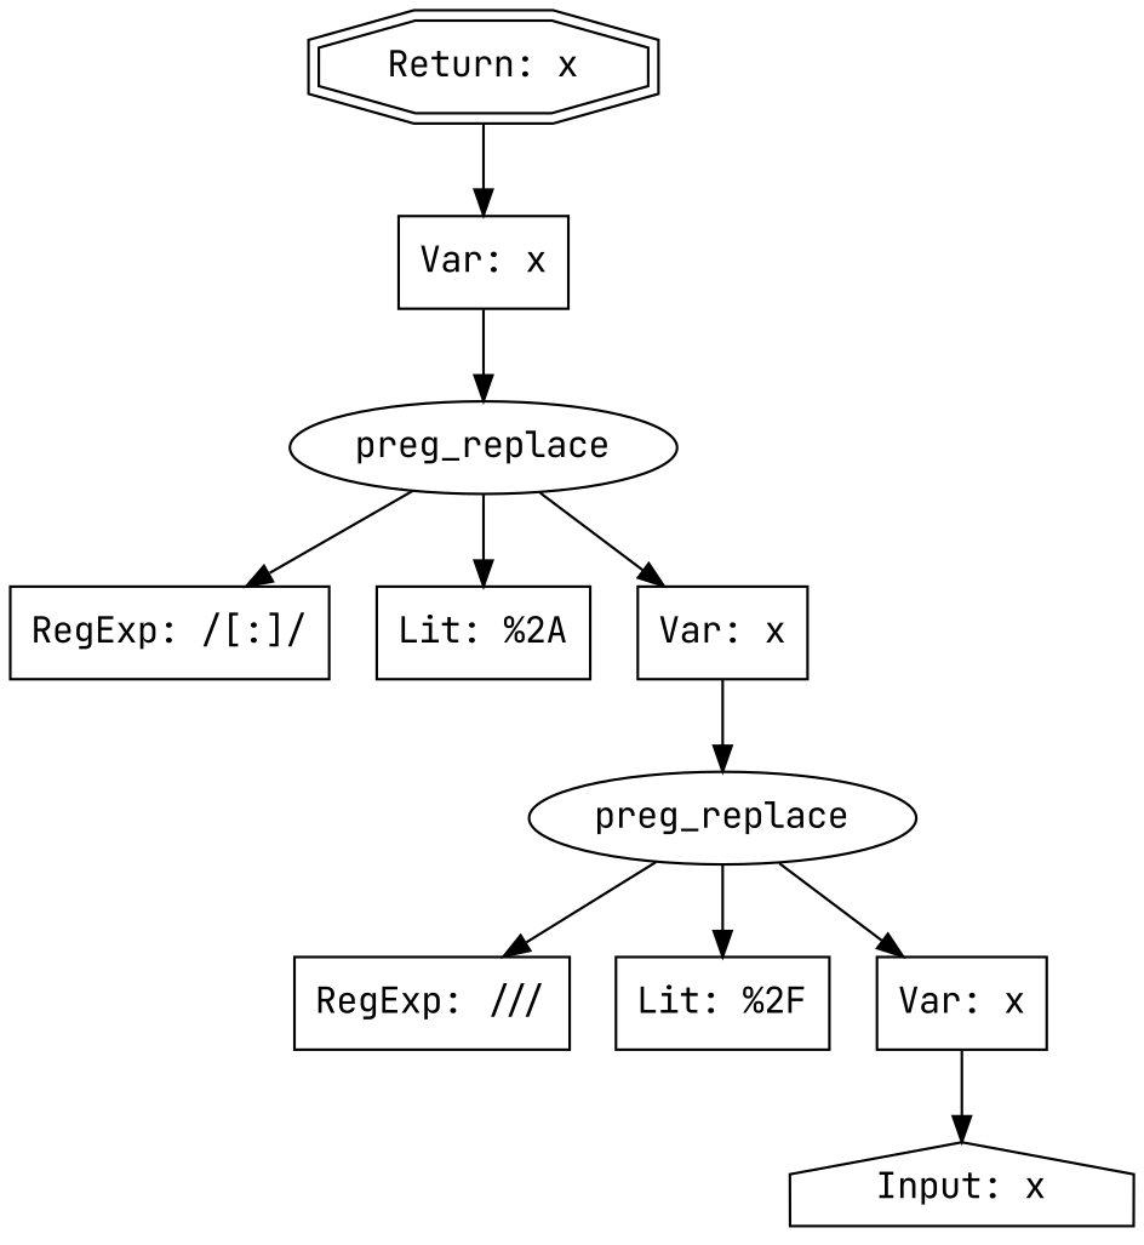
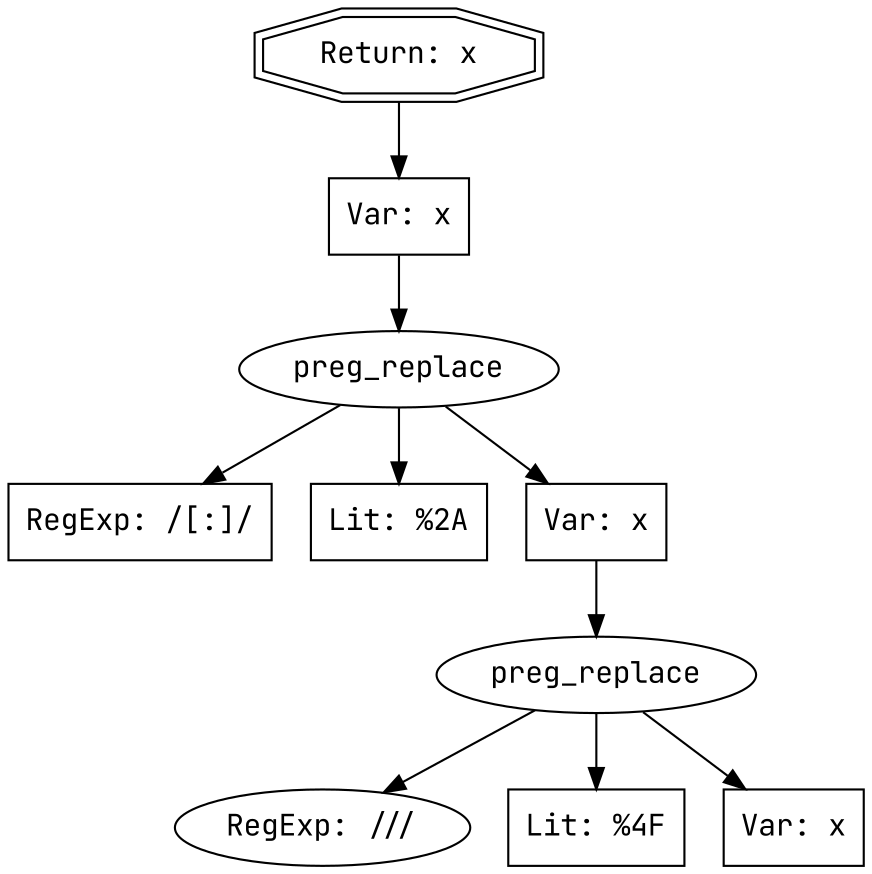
  digraph {
    fontname="JetBrains Mono"
    node [fontname="JetBrains Mono" shape=box]
    edge [fontname="JetBrains Mono"]
-   n1 [label="Input: x" shape=house]
    n2 [label=preg_replace shape=ellipse]
-   n3 [label="RegExp: /\//"]
-   n4 [label="Lit: %2F"]
+   n3 [label="RegExp: /\//" shape=ellipse]
+   n4 [label="Lit: %4F"]
    n5 [label="Var: x"]
    n6 [label=preg_replace shape=ellipse]
    n7 [label="RegExp: /[:]/"]
    n8 [label="Lit: %2A"]
    n9 [label="Var: x"]
    n10 [label="Var: x"]
    n11 [label="Return: x" shape=doubleoctagon]
    n2 -> n3
    n2 -> n4
    n2 -> n5
-   n5 -> n1
    n6 -> n7
    n6 -> n8
    n6 -> n9
    n9 -> n2
    n10 -> n6
    n11 -> n10
  }
